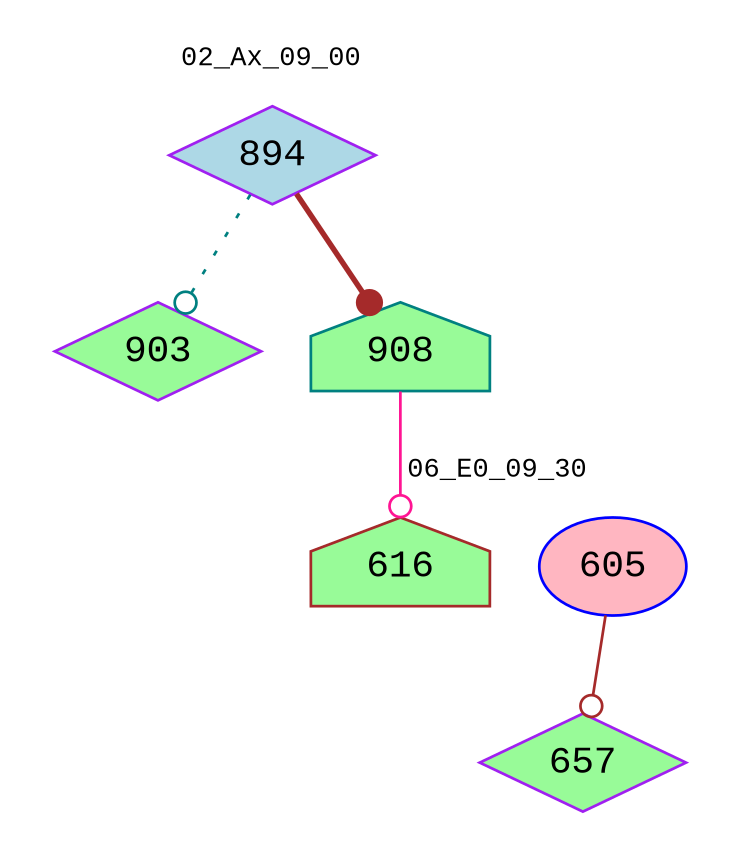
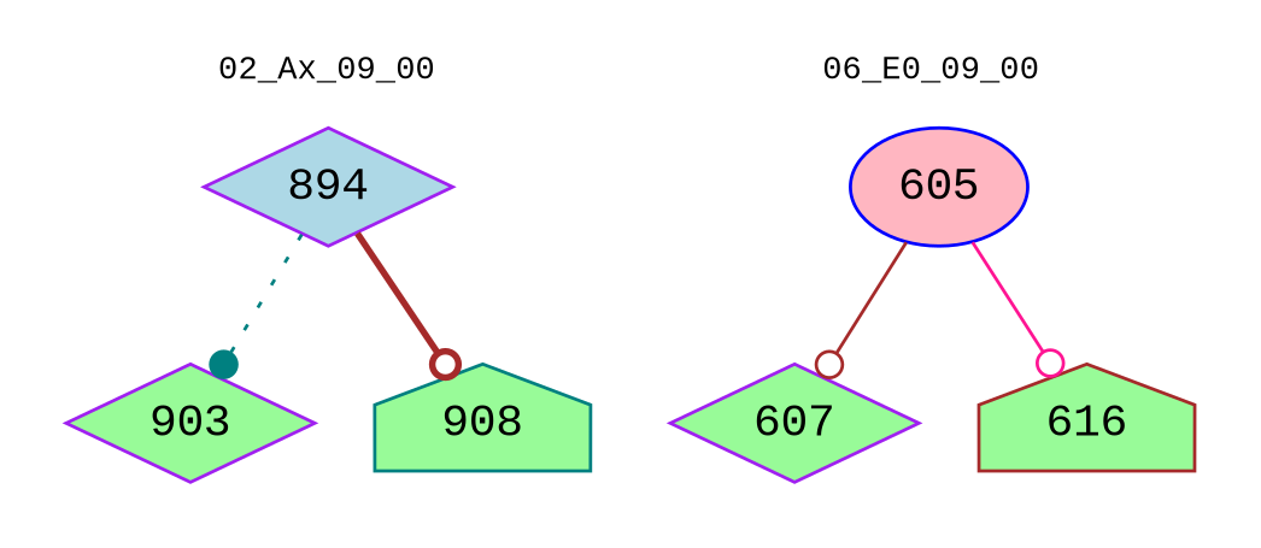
  digraph {
    fontname="Liberation Mono"
    node [color=purple fillcolor=palegreen fontname="Liberation Mono" shape=diamond style=filled]
    edge [arrowhead=dot color=brown fontname="Liberation Mono" style=solid]
    n1 [fillcolor=lightblue label=894]
    n2 [label=903]
    n3 [color=teal label=908 shape=house]
    n4 [color=blue fillcolor=lightpink label=605 shape=ellipse]
-   n5 [label=657]
+   n5 [label=607]
    n6 [color=brown label=616 shape=house]
    subgraph cluster_1 {
      color=white
      fontsize=10
      label="02_Ax_09_00"
      n1
      n2
      n3
    }
    subgraph cluster_2 {
      color=white
      fontsize=10
-     label="06_E0_09_30"
+     label="06_E0_09_00"
      n4
      n5
      n6
    }
-   n1 -> n2 [arrowhead=odot color=teal style=dotted]
-   n1 -> n3 [style=bold]
+   n1 -> n2 [color=teal style=dotted]
+   n1 -> n3 [arrowhead=odot style=bold]
    n4 -> n5 [arrowhead=odot]
-   n3 -> n6 [arrowhead=odot color=deeppink]
+   n4 -> n6 [arrowhead=odot color=deeppink]
  }
